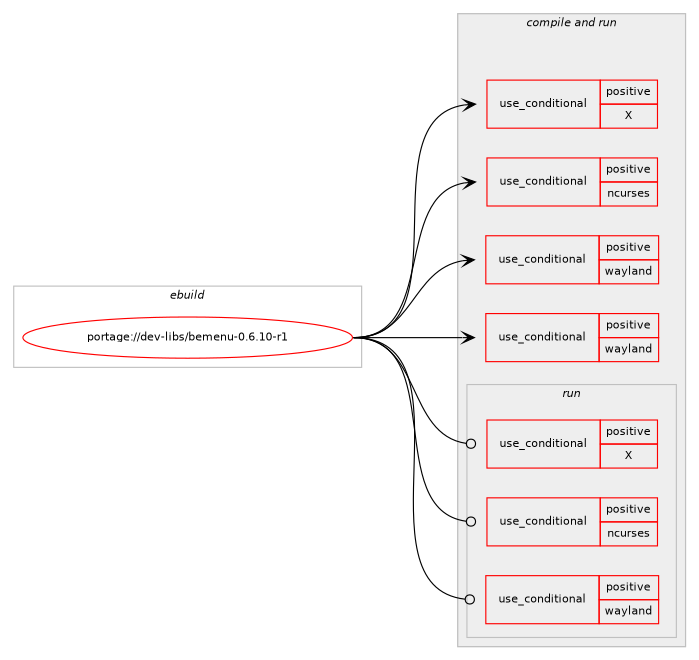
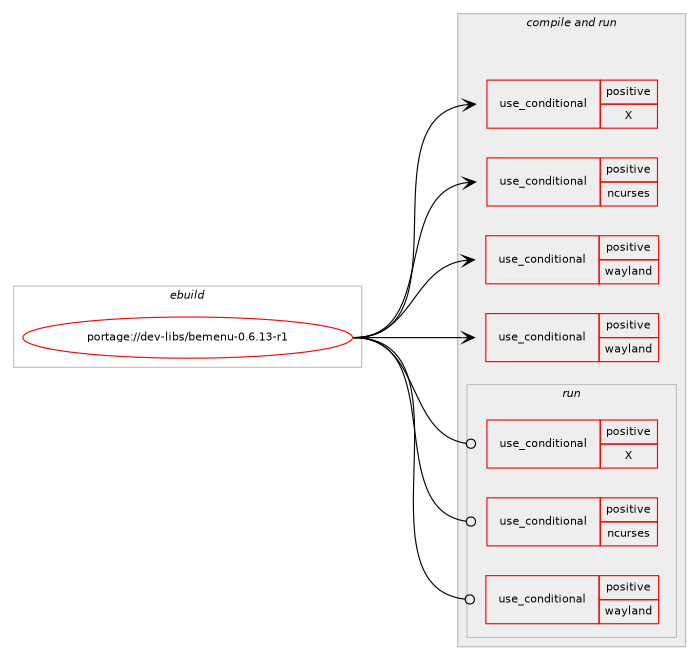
  digraph {
    compound=true
    concentrate=true
    fontname=Helvetica
    fontsize=10
    newrank=true
    rankdir=LR
    ranksep=1.5
    node [color=red fontname=Helvetica fontsize=10 shape=none]
    edge [arrowhead=vee headport=w style=solid tailport=e weight=20]
-   n1 [label="portage://dev-libs/bemenu-0.6.10-r1" width=4 shape=""]
+   n1 [label="portage://dev-libs/bemenu-0.6.13-r1" width=4 shape=""]
    n2 [label=<<TABLE BORDER="0" CELLBORDER="1" CELLSPACING="0" CELLPADDING="4"><TR><TD ROWSPAN="3" CELLPADDING="10">use_conditional</TD></TR><TR><TD>positive</TD></TR><TR><TD>X</TD></TR></TABLE>>]
    n3 [label=<<TABLE BORDER="0" CELLBORDER="1" CELLSPACING="0" CELLPADDING="4"><TR><TD ROWSPAN="3" CELLPADDING="10">use_conditional</TD></TR><TR><TD>positive</TD></TR><TR><TD>ncurses</TD></TR></TABLE>>]
    n4 [label=<<TABLE BORDER="0" CELLBORDER="1" CELLSPACING="0" CELLPADDING="4"><TR><TD ROWSPAN="3" CELLPADDING="10">use_conditional</TD></TR><TR><TD>positive</TD></TR><TR><TD>wayland</TD></TR></TABLE>>]
    n5 [label=<<TABLE BORDER="0" CELLBORDER="1" CELLSPACING="0" CELLPADDING="4"><TR><TD ROWSPAN="3" CELLPADDING="10">use_conditional</TD></TR><TR><TD>positive</TD></TR><TR><TD>wayland</TD></TR></TABLE>>]
    n6 [label=<<TABLE BORDER="0" CELLBORDER="1" CELLSPACING="0" CELLPADDING="4"><TR><TD ROWSPAN="3" CELLPADDING="10">use_conditional</TD></TR><TR><TD>positive</TD></TR><TR><TD>X</TD></TR></TABLE>>]
    n7 [label=<<TABLE BORDER="0" CELLBORDER="1" CELLSPACING="0" CELLPADDING="4"><TR><TD ROWSPAN="3" CELLPADDING="10">use_conditional</TD></TR><TR><TD>positive</TD></TR><TR><TD>ncurses</TD></TR></TABLE>>]
    n8 [label=<<TABLE BORDER="0" CELLBORDER="1" CELLSPACING="0" CELLPADDING="4"><TR><TD ROWSPAN="3" CELLPADDING="10">use_conditional</TD></TR><TR><TD>positive</TD></TR><TR><TD>wayland</TD></TR></TABLE>>]
    subgraph cluster_1 {
      color=gray
      label=<<i>ebuild</i>>
      rank=same
      n1
    }
    subgraph cluster_2 {
      color=gray
      label=<<i>dependencies</i>>
      subgraph cluster_3 {
        color=gray
        fillcolor="#eeeeee"
        label=<<i>compile</i>>
        style=filled
        subgraph sub_4 {
          color=gray
          fillcolor="#eeeeee"
          label=<<i>compile</i>>
          style=filled
          n2
        }
        subgraph sub_5 {
          color=gray
          fillcolor="#eeeeee"
          label=<<i>compile</i>>
          style=filled
          n3
        }
        subgraph sub_6 {
          color=gray
          fillcolor="#eeeeee"
          label=<<i>compile</i>>
          style=filled
          n4
        }
        subgraph sub_7 {
          color=gray
          fillcolor="#eeeeee"
          label=<<i>compile</i>>
          style=filled
          n5
        }
      }
      subgraph cluster_8 {
        color=gray
        fillcolor="#eeeeee"
        label=<<i>compile and run</i>>
        style=filled
      }
      subgraph cluster_9 {
        color=gray
        fillcolor="#eeeeee"
        label=<<i>run</i>>
        style=filled
        subgraph sub_10 {
          color=gray
          fillcolor="#eeeeee"
          label=<<i>run</i>>
          style=filled
          n6
        }
        subgraph sub_11 {
          color=gray
          fillcolor="#eeeeee"
          label=<<i>run</i>>
          style=filled
          n7
        }
        subgraph sub_12 {
          color=gray
          fillcolor="#eeeeee"
          label=<<i>run</i>>
          style=filled
          n8
        }
      }
    }
    subgraph cluster_13 {
      color=gray
      label=<<i>candidates</i>>
      rank=same
    }
    n1 -> n2
    n1 -> n3
    n1 -> n4
    n1 -> n5
    n1 -> n6 [arrowhead=odot]
    n1 -> n7 [arrowhead=odot]
    n1 -> n8 [arrowhead=odot]
  }
